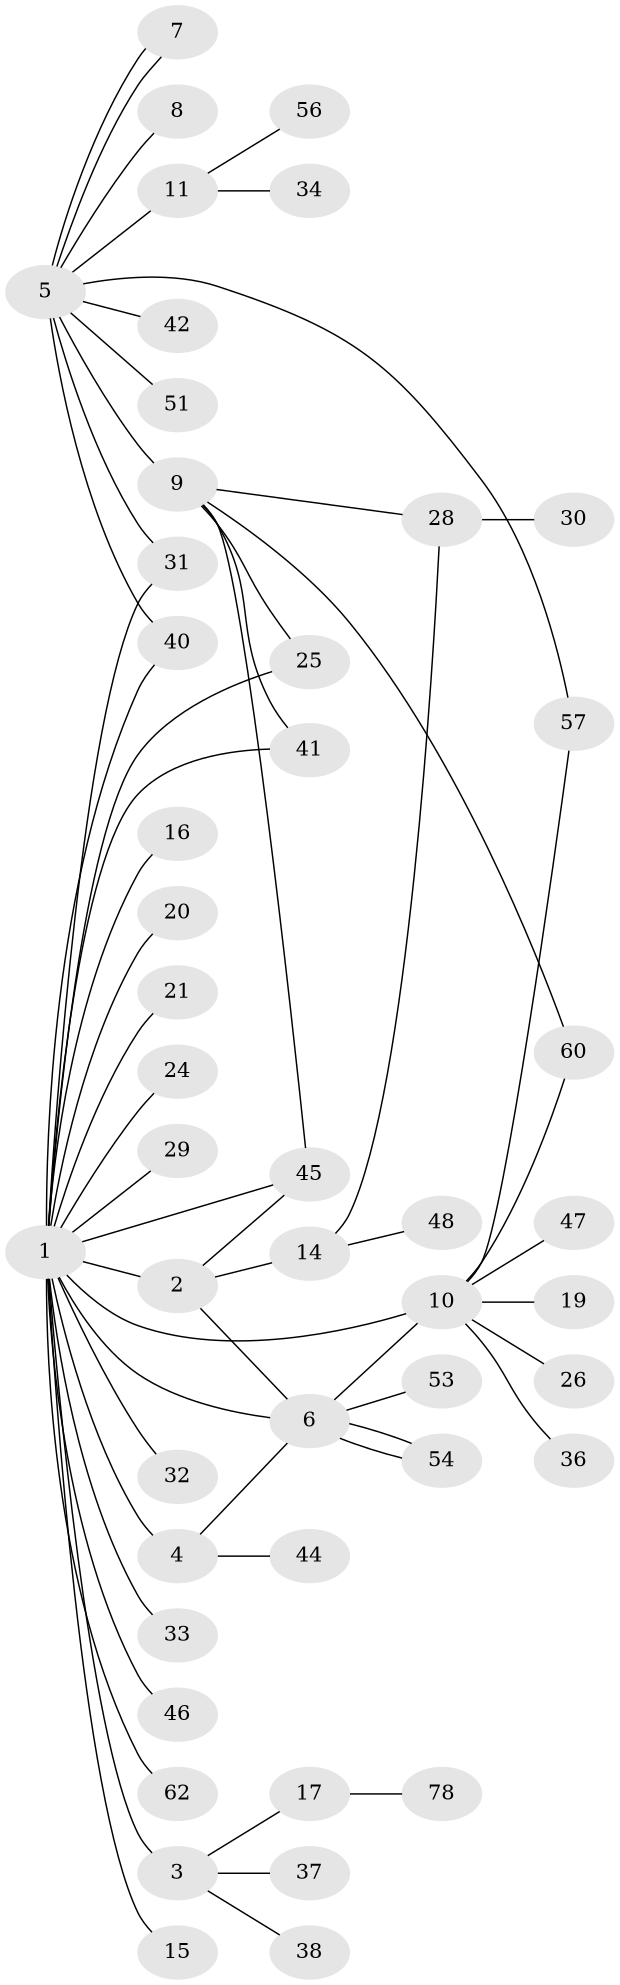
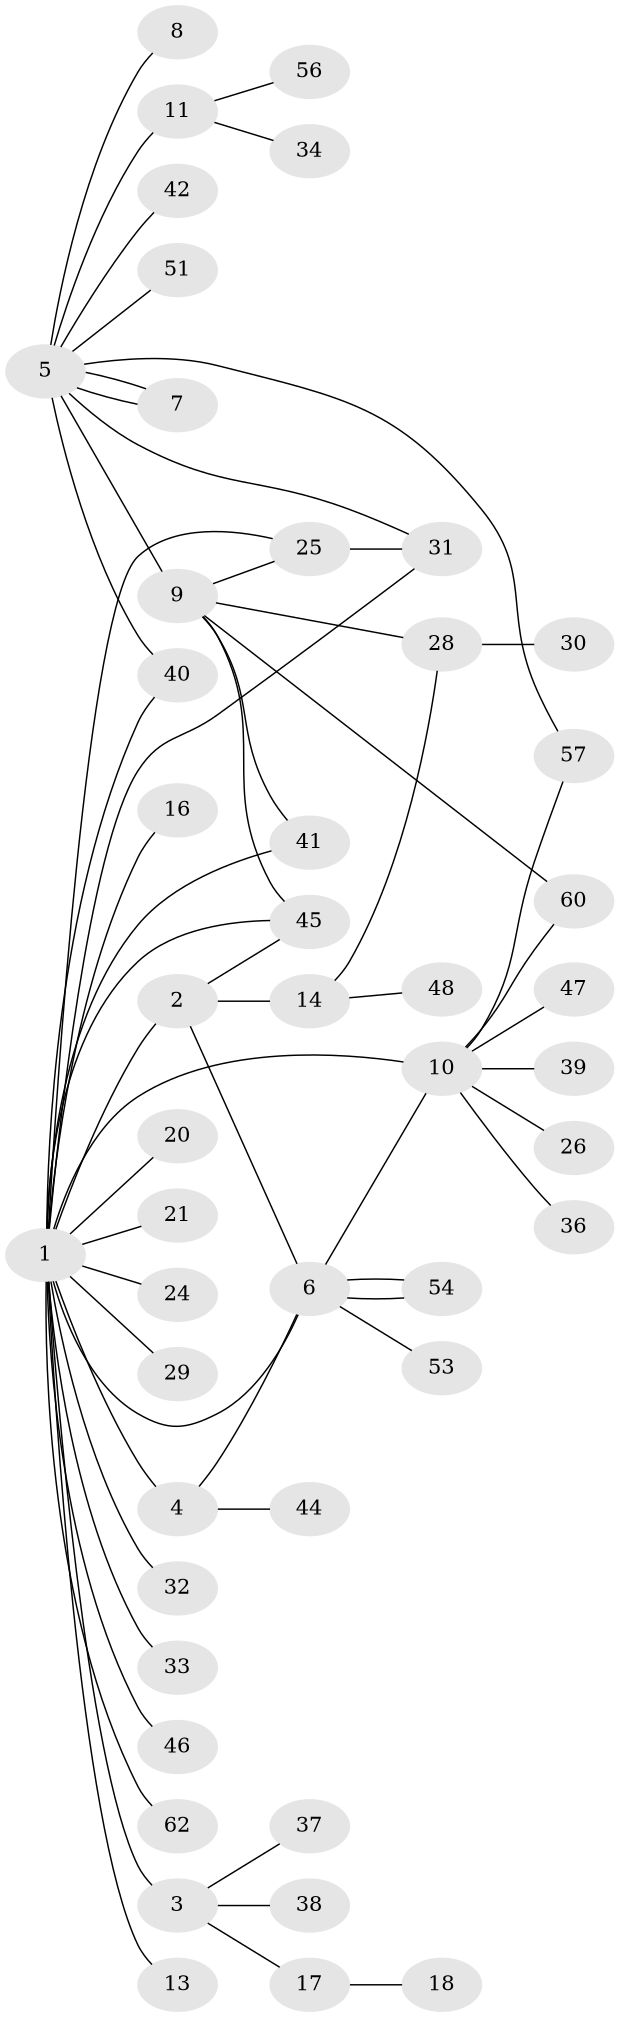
  graph {
    rankdir=LR
    node [color=gray90 style=filled]
    1 [super="+12"]
    2 [super="+63"]
    3 [super="+39"]
    4 [super="+27"]
    6 [super="+58"]
    10 [super="+43"]
-   13 [label=15]
+   13
    16
    20
    21
    24
    25
    29
    31 [super="+55"]
    32
    33
    40
    41 [super="+50"]
    45 [super="+49"]
    46
    62
    14 [super="+15"]
    17 [super="+59"]
    37
    38
    44
    5 [super="+61"]
    7
    8
    9 [super="+22"]
    11 [super="+23"]
    42
    51
    57
    53
    54
    60
-   19
+   19 [label=39]
    26
    36
    47 [super="+52"]
    28
    48
-   18 [label=78]
+   18
    34
    56
    30 [super="+35"]
    1 -- 2
    1 -- 3
    1 -- 4
    1 -- 6
    1 -- 10
    1 -- 13
    1 -- 16
    1 -- 20
    1 -- 21
    1 -- 24
    1 -- 25
    1 -- 29
    1 -- 31
    1 -- 32
    1 -- 33
    1 -- 40
    1 -- 41
    1 -- 45
    1 -- 46
    1 -- 62
    2 -- 6
    2 -- 45
    2 -- 14
    3 -- 17
    3 -- 37
    3 -- 38
    4 -- 6
    4 -- 44
    6 -- 10
    6 -- 53
    6 -- 54
    6 -- 54
    10 -- 57
    10 -- 60
    10 -- 19
    10 -- 26
    10 -- 36
    10 -- 47 [weight=2]
+   25 -- 31
    14 -- 28
    14 -- 48
    17 -- 18
    5 -- 31
    5 -- 40
    5 -- 7
    5 -- 7
    5 -- 8
    5 -- 9
    5 -- 11
    5 -- 42
    5 -- 51
    5 -- 57
    9 -- 25
    9 -- 41
    9 -- 45
    9 -- 60
    9 -- 28
    11 -- 34
    11 -- 56
    28 -- 30
  }
